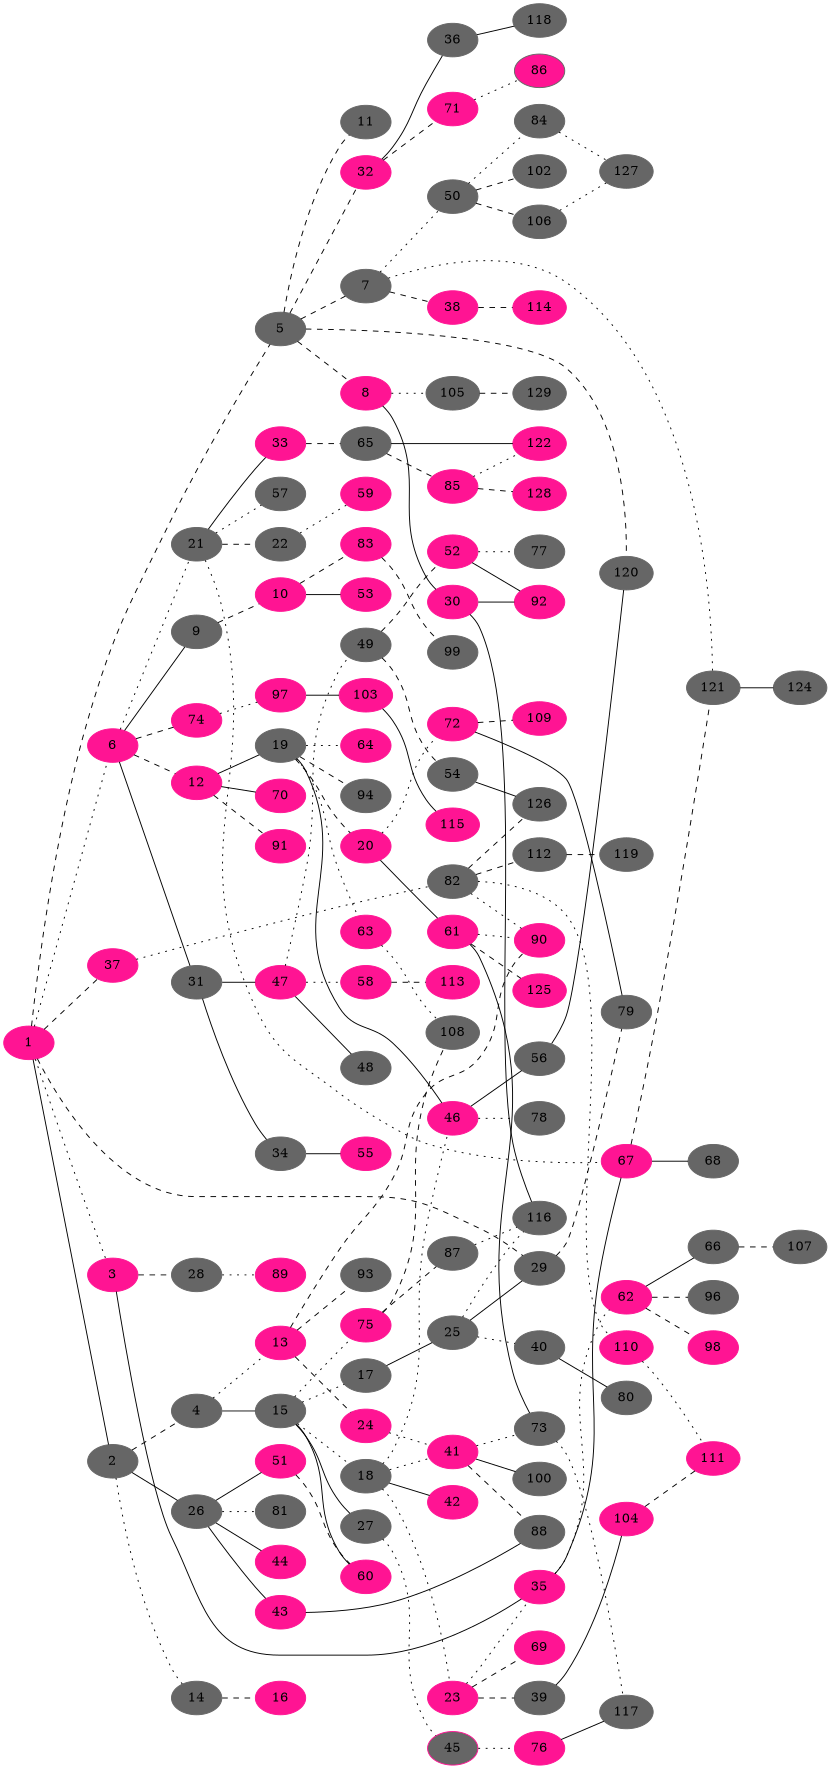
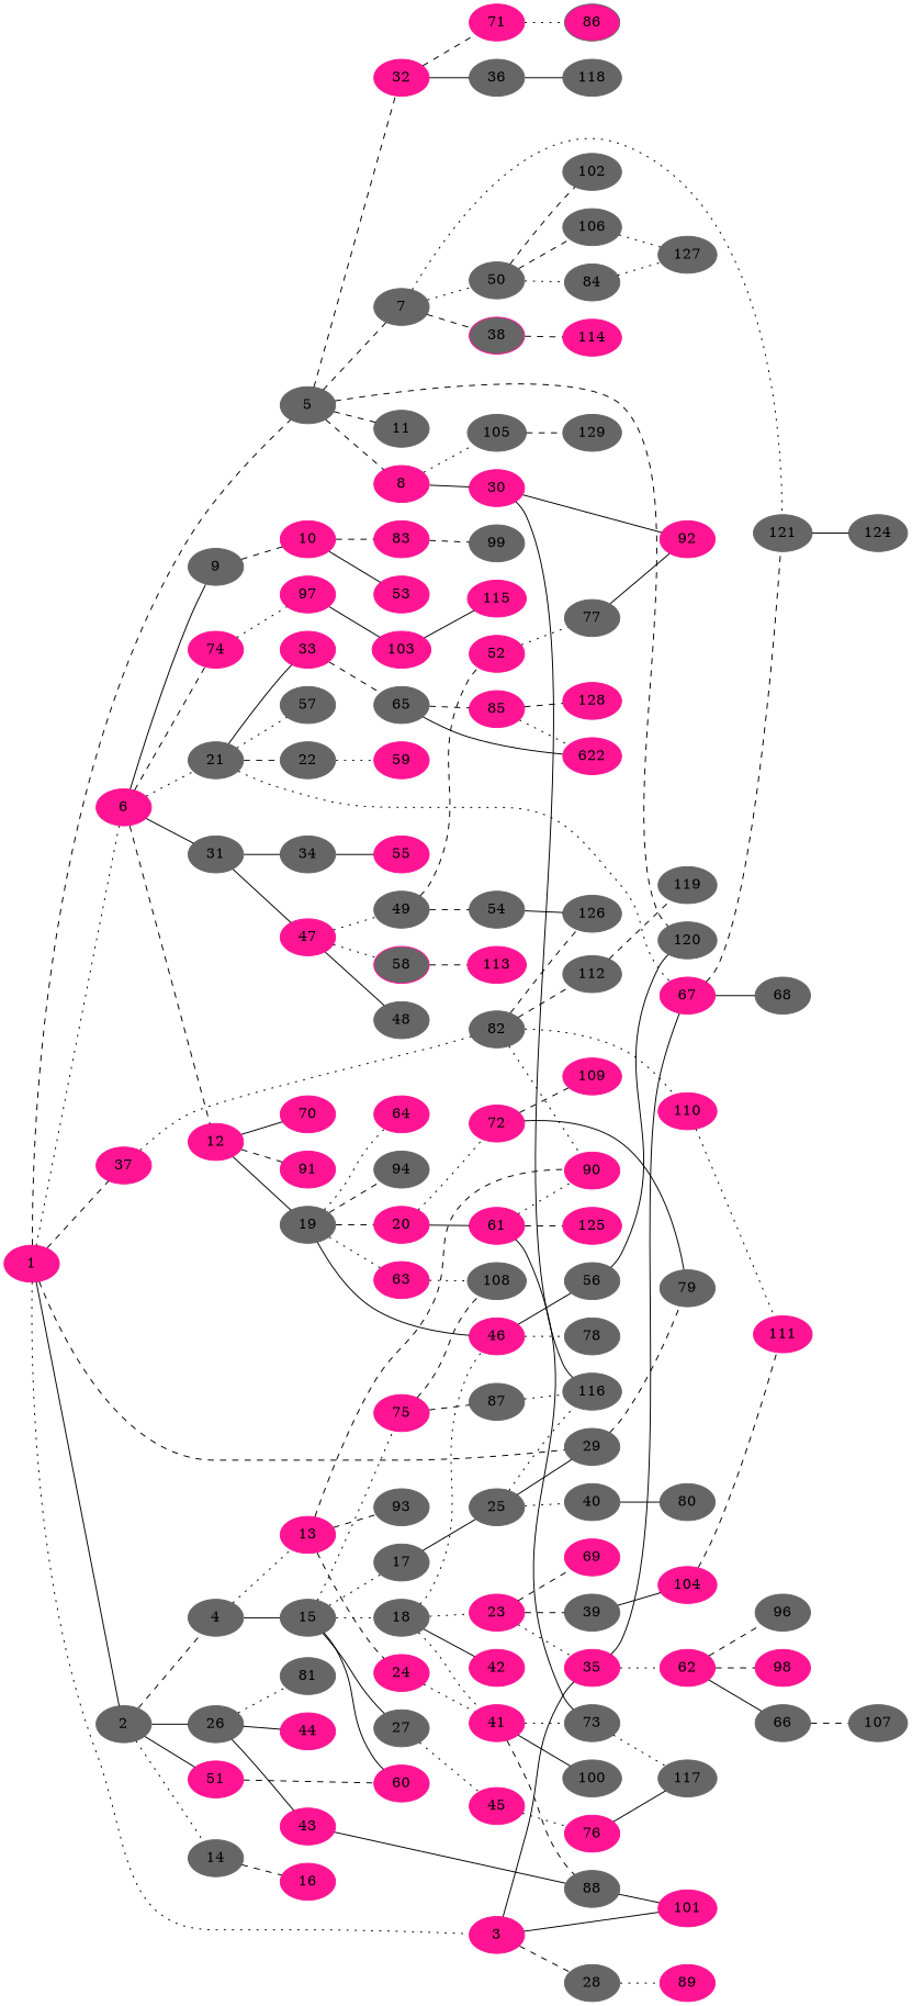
  graph {
    rankdir=LR
    node [color=gray40 style=filled]
    edge [style=dashed]
    1 [color=deeppink]
    2
    3 [color=deeppink]
    5
    6 [color=deeppink]
    29
    37 [color=deeppink]
    4
    14
    26
    28
    35 [color=deeppink]
+   101 [color=deeppink]
    7
    8 [color=deeppink]
    11
    32 [color=deeppink]
    120
    9
    12 [color=deeppink]
    21
    31
    74 [color=deeppink]
    79
    82
    13 [color=deeppink]
    15
    16 [color=deeppink]
    43 [color=deeppink]
    44 [color=deeppink]
    51 [color=deeppink]
    81
    89 [color=deeppink]
    67 [color=deeppink]
    62 [color=deeppink]
    24 [color=deeppink]
    90 [color=deeppink]
    93
    17
    18
    27
    60 [color=deeppink]
    75 [color=deeppink]
-   38 [color=deeppink]
+   38 [color=deeppink fillcolor=gray40]
    50
    121
    30 [color=deeppink]
    105
    36
    71 [color=deeppink]
    10 [color=deeppink]
    19
    70 [color=deeppink]
    91 [color=deeppink]
    22
    33 [color=deeppink]
    57
    34
    47 [color=deeppink]
    97 [color=deeppink]
    114 [color=deeppink]
    84
    102
    106
    124
    116
    92 [color=deeppink]
    n68 [label=129]
    53 [color=deeppink]
    83 [color=deeppink]
    99
    46 [color=deeppink]
    20 [color=deeppink]
    63 [color=deeppink]
    64 [color=deeppink]
    94
    41 [color=deeppink]
    25
    23 [color=deeppink]
    42 [color=deeppink]
-   45 [color=deeppink fillcolor=gray40]
+   45 [color=deeppink]
    108
    87
    40
    39
    69 [color=deeppink]
    73
    88
    100
    56
    78
    61 [color=deeppink]
    72 [color=deeppink]
    125 [color=deeppink]
    109 [color=deeppink]
    59 [color=deeppink]
    65
    68
    104 [color=deeppink]
    80
    76 [color=deeppink]
    55 [color=deeppink]
    48
    49
-   58 [color=deeppink]
+   58 [color=deeppink fillcolor=gray40]
    118
    86 [fillcolor=deeppink]
    85 [color=deeppink]
-   122 [color=deeppink]
+   122 [color=deeppink label=622]
    66
    96
    98 [color=deeppink]
    126
    110 [color=deeppink]
    112
    111 [color=deeppink]
    117
    52 [color=deeppink]
    54
    113 [color=deeppink]
    77
    127
    107
    128 [color=deeppink]
    103 [color=deeppink]
    119
    115 [color=deeppink]
    1 -- 2 [style=solid]
    1 -- 3 [style=dotted]
    1 -- 5
    1 -- 6 [style=dotted]
    1 -- 29
    1 -- 37
    2 -- 4
    2 -- 14 [style=dotted]
    2 -- 26 [style=solid]
    3 -- 28
    3 -- 35 [style=solid]
+   3 -- 101 [style=solid]
    5 -- 7
    5 -- 8
    5 -- 11
    5 -- 32
    5 -- 120
    6 -- 9 [style=solid]
    6 -- 12
    6 -- 21 [style=dotted]
    6 -- 31 [style=solid]
    6 -- 74
    29 -- 79
    37 -- 82 [style=dotted]
    4 -- 13 [style=dotted]
    4 -- 15 [style=solid]
    14 -- 16
    26 -- 43 [style=solid]
    26 -- 44 [style=solid]
-   26 -- 51 [style=solid]
+   2 -- 51 [style=solid]
    26 -- 81 [style=dotted]
    28 -- 89 [style=dotted]
    35 -- 67 [style=solid]
    35 -- 62 [style=dotted]
    7 -- 38
    7 -- 50 [style=dotted]
    7 -- 121 [style=dotted]
    8 -- 30 [style=solid]
    8 -- 105 [style=dotted]
    32 -- 36 [style=solid]
    32 -- 71
    9 -- 10
    12 -- 19 [style=solid]
    12 -- 70 [style=solid]
    12 -- 91
    21 -- 67 [style=dotted]
    21 -- 22
    21 -- 33 [style=solid]
    21 -- 57 [style=dotted]
    31 -- 34 [style=solid]
    31 -- 47 [style=solid]
    74 -- 97 [style=dotted]
    82 -- 90 [style=dotted]
    82 -- 126
    82 -- 110 [style=dotted]
    82 -- 112
    13 -- 24
    13 -- 90
    13 -- 93
    15 -- 17 [style=dotted]
    15 -- 18 [style=dotted]
    15 -- 27 [style=solid]
    15 -- 60 [style=solid]
    15 -- 75 [style=dotted]
    43 -- 88 [style=solid]
    51 -- 60
    67 -- 121
    67 -- 68 [style=solid]
    62 -- 66 [style=solid]
    62 -- 96
    62 -- 98
    24 -- 41 [style=dotted]
    17 -- 25 [style=solid]
    18 -- 46 [style=dotted]
    18 -- 41 [style=dotted]
    18 -- 23 [style=dotted]
    18 -- 42 [style=solid]
    27 -- 45 [style=dotted]
    75 -- 108
    75 -- 87
    38 -- 114
    50 -- 84 [style=dotted]
    50 -- 102
    50 -- 106
    121 -- 124 [style=solid]
    30 -- 116 [style=solid]
    30 -- 92 [style=solid]
    105 -- n68
    36 -- 118 [style=solid]
    71 -- 86 [style=dotted]
    10 -- 53 [style=solid]
    10 -- 83
    19 -- 46 [style=solid]
    19 -- 20
    19 -- 63 [style=dotted]
    19 -- 64 [style=dotted]
    19 -- 94
    22 -- 59 [style=dotted]
    33 -- 65
    34 -- 55 [style=solid]
    47 -- 48 [style=solid]
    47 -- 49 [style=dotted]
    47 -- 58 [style=dotted]
    97 -- 103 [style=solid]
    84 -- 127 [style=dotted]
    106 -- 127 [style=dotted]
    83 -- 99
    46 -- 56 [style=solid]
    46 -- 78 [style=dotted]
    20 -- 61 [style=solid]
    20 -- 72 [style=dotted]
    63 -- 108 [style=dotted]
    41 -- 73 [style=dotted]
    41 -- 88
    41 -- 100 [style=solid]
    25 -- 29 [style=solid]
    25 -- 116 [style=dotted]
    25 -- 40 [style=dotted]
    23 -- 35 [style=dotted]
    23 -- 39
    23 -- 69
    45 -- 76 [style=dotted]
    87 -- 116 [style=dotted]
    40 -- 80 [style=solid]
    39 -- 104 [style=solid]
    73 -- 117 [style=dotted]
+   88 -- 101 [style=solid]
    56 -- 120 [style=solid]
    61 -- 90 [style=dotted]
    61 -- 73 [style=solid]
    61 -- 125
    72 -- 79 [style=solid]
    72 -- 109
    65 -- 85
    65 -- 122 [style=solid]
    104 -- 111
    76 -- 117 [style=solid]
    49 -- 52
    49 -- 54
    58 -- 113
    85 -- 122 [style=dotted]
    85 -- 128
    66 -- 107
    110 -- 111 [style=dotted]
    112 -- 119
-   52 -- 92 [style=solid]
+   77 -- 92 [style=solid]
    52 -- 77 [style=dotted]
    54 -- 126 [style=solid]
    103 -- 115 [style=solid]
  }
